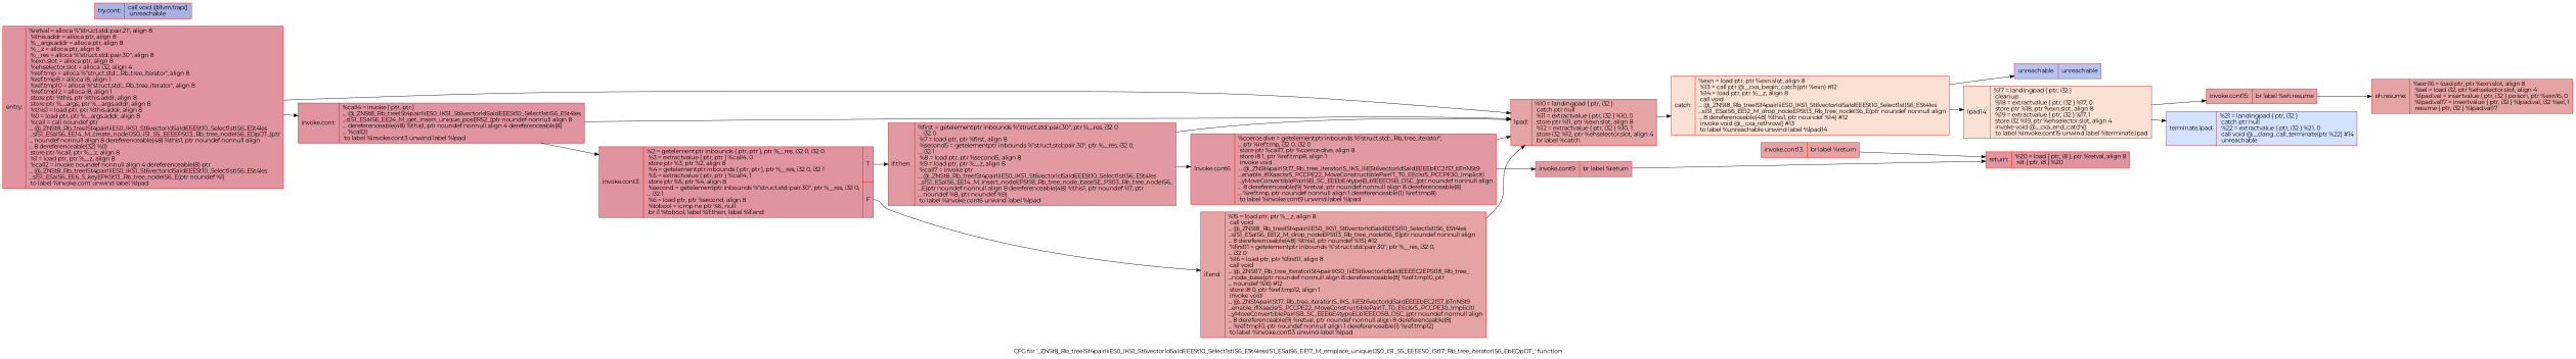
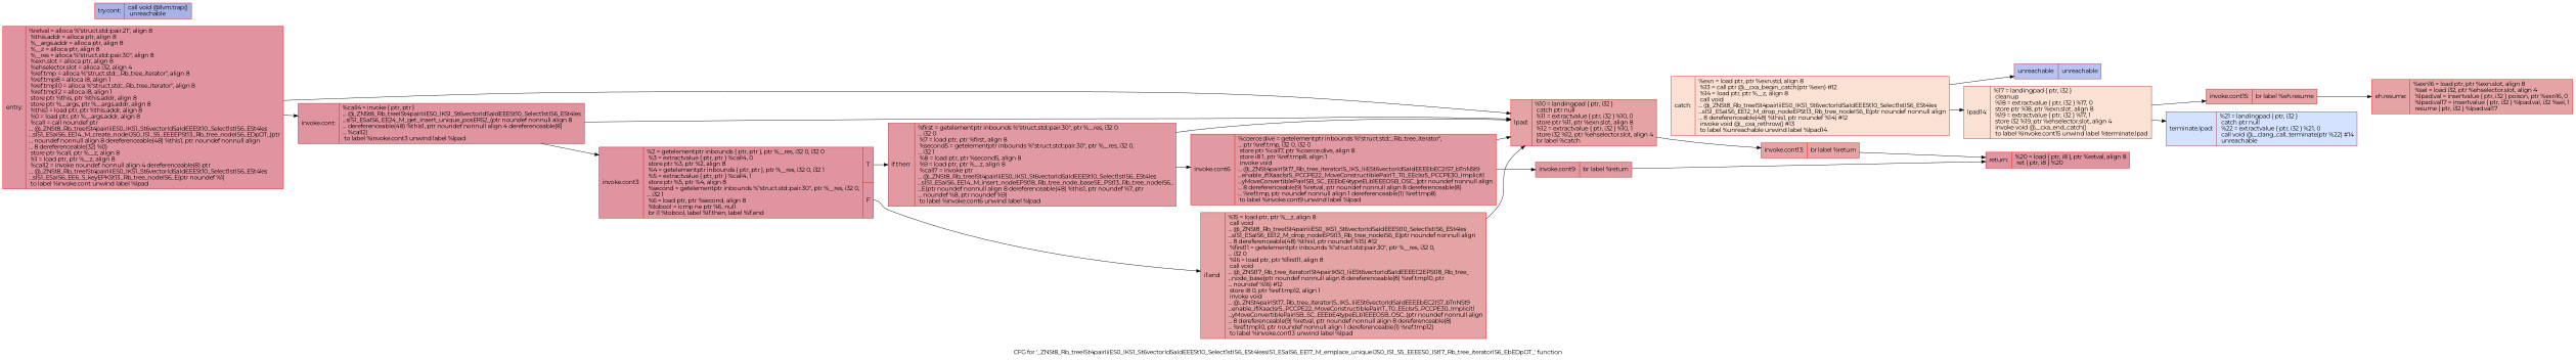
  digraph {
    fontname=Montserrat
    label="CFG for '_ZNSt8_Rb_treeISt4pairIiiES0_IKS1_St6vectorIdSaIdEEESt10_Select1stIS6_ESt4lessIS1_ESaIS6_EE17_M_emplace_uniqueIJS0_IS1_S5_EEEES0_ISt17_Rb_tree_iteratorIS6_EbEDpOT_' function"
    rankdir=LR
    node [color=red fillcolor="#c32e3170" fontname=Montserrat shape=record style=filled]
    edge [fontname=Montserrat]
    n1 [fillcolor="#b70d2870" label="{entry:\l|  %retval = alloca %\"struct.std::pair.21\", align 8\l  %this.addr = alloca ptr, align 8\l  %__args.addr = alloca ptr, align 8\l  %__z = alloca ptr, align 8\l  %__res = alloca %\"struct.std::pair.30\", align 8\l  %exn.slot = alloca ptr, align 8\l  %ehselector.slot = alloca i32, align 4\l  %ref.tmp = alloca %\"struct.std::_Rb_tree_iterator\", align 8\l  %ref.tmp8 = alloca i8, align 1\l  %ref.tmp10 = alloca %\"struct.std::_Rb_tree_iterator\", align 8\l  %ref.tmp12 = alloca i8, align 1\l  store ptr %this, ptr %this.addr, align 8\l  store ptr %__args, ptr %__args.addr, align 8\l  %this1 = load ptr, ptr %this.addr, align 8\l  %0 = load ptr, ptr %__args.addr, align 8\l  %call = call noundef ptr\l... @_ZNSt8_Rb_treeISt4pairIiiES0_IKS1_St6vectorIdSaIdEEESt10_Select1stIS6_ESt4les\l...sIS1_ESaIS6_EE14_M_create_nodeIJS0_IS1_S5_EEEEPSt13_Rb_tree_nodeIS6_EDpOT_(ptr\l... noundef nonnull align 8 dereferenceable(48) %this1, ptr noundef nonnull align\l... 8 dereferenceable(32) %0)\l  store ptr %call, ptr %__z, align 8\l  %1 = load ptr, ptr %__z, align 8\l  %call2 = invoke noundef nonnull align 4 dereferenceable(8) ptr\l... @_ZNSt8_Rb_treeISt4pairIiiES0_IKS1_St6vectorIdSaIdEEESt10_Select1stIS6_ESt4les\l...sIS1_ESaIS6_EE6_S_keyEPKSt13_Rb_tree_nodeIS6_E(ptr noundef %1)\l          to label %invoke.cont unwind label %lpad\l}"]
    n2 [color=brown fillcolor="#b70d2870" label="{invoke.cont:\l|  %call4 = invoke \{ ptr, ptr \}\l... @_ZNSt8_Rb_treeISt4pairIiiES0_IKS1_St6vectorIdSaIdEEESt10_Select1stIS6_ESt4les\l...sIS1_ESaIS6_EE24_M_get_insert_unique_posERS2_(ptr noundef nonnull align 8\l... dereferenceable(48) %this1, ptr noundef nonnull align 4 dereferenceable(8)\l... %call2)\l          to label %invoke.cont3 unwind label %lpad\l}"]
    n3 [label="{lpad:\l|  %10 = landingpad \{ ptr, i32 \}\l          catch ptr null\l  %11 = extractvalue \{ ptr, i32 \} %10, 0\l  store ptr %11, ptr %exn.slot, align 8\l  %12 = extractvalue \{ ptr, i32 \} %10, 1\l  store i32 %12, ptr %ehselector.slot, align 4\l  br label %catch\l}"]
    n4 [fillcolor="#b70d2870" label="{invoke.cont3:\l|  %2 = getelementptr inbounds \{ ptr, ptr \}, ptr %__res, i32 0, i32 0\l  %3 = extractvalue \{ ptr, ptr \} %call4, 0\l  store ptr %3, ptr %2, align 8\l  %4 = getelementptr inbounds \{ ptr, ptr \}, ptr %__res, i32 0, i32 1\l  %5 = extractvalue \{ ptr, ptr \} %call4, 1\l  store ptr %5, ptr %4, align 8\l  %second = getelementptr inbounds %\"struct.std::pair.30\", ptr %__res, i32 0,\l... i32 1\l  %6 = load ptr, ptr %second, align 8\l  %tobool = icmp ne ptr %6, null\l  br i1 %tobool, label %if.then, label %if.end\l|{<s0>T|<s1>F}}"]
-   n5 [fillcolor="#f7b99e70" label="{catch:\l|  %exn = load ptr, ptr %exn.slot, align 8\l  %13 = call ptr @__cxa_begin_catch(ptr %exn) #12\l  %14 = load ptr, ptr %__z, align 8\l  call void\l... @_ZNSt8_Rb_treeISt4pairIiiES0_IKS1_St6vectorIdSaIdEEESt10_Select1stIS6_ESt4les\l...sIS1_ESaIS6_EE12_M_drop_nodeEPSt13_Rb_tree_nodeIS6_E(ptr noundef nonnull align\l... 8 dereferenceable(48) %this1, ptr noundef %14) #12\l  invoke void @__cxa_rethrow() #13\l          to label %unreachable unwind label %lpad14\l}"]
+   n5 [fillcolor="#f7b99e70" label="{catch:\l|  %exn = load ptr, ptr %exn.std, align 8\l  %13 = call ptr @__cxa_begin_catch(ptr %exn) #12\l  %14 = load ptr, ptr %__z, align 8\l  call void\l... @_ZNSt8_Rb_treeISt4pairIiiES0_IKS1_St6vectorIdSaIdEEESt10_Select1stIS6_ESt4les\l...sIS1_ESaIS6_EE12_M_drop_nodeEPSt13_Rb_tree_nodeIS6_E(ptr noundef nonnull align\l... 8 dereferenceable(48) %this1, ptr noundef %14) #12\l  invoke void @__cxa_rethrow() #13\l          to label %unreachable unwind label %lpad14\l}"]
    n6 [color=brown fillcolor="#bb1b2c70" label="{if.then:\l|  %first = getelementptr inbounds %\"struct.std::pair.30\", ptr %__res, i32 0,\l... i32 0\l  %7 = load ptr, ptr %first, align 8\l  %second5 = getelementptr inbounds %\"struct.std::pair.30\", ptr %__res, i32 0,\l... i32 1\l  %8 = load ptr, ptr %second5, align 8\l  %9 = load ptr, ptr %__z, align 8\l  %call7 = invoke ptr\l... @_ZNSt8_Rb_treeISt4pairIiiES0_IKS1_St6vectorIdSaIdEEESt10_Select1stIS6_ESt4les\l...sIS1_ESaIS6_EE14_M_insert_nodeEPSt18_Rb_tree_node_baseSE_PSt13_Rb_tree_nodeIS6_\l...E(ptr noundef nonnull align 8 dereferenceable(48) %this1, ptr noundef %7, ptr\l... noundef %8, ptr noundef %9)\l          to label %invoke.cont6 unwind label %lpad\l}"]
    n7 [label="{if.end:\l|  %15 = load ptr, ptr %__z, align 8\l  call void\l... @_ZNSt8_Rb_treeISt4pairIiiES0_IKS1_St6vectorIdSaIdEEESt10_Select1stIS6_ESt4les\l...sIS1_ESaIS6_EE12_M_drop_nodeEPSt13_Rb_tree_nodeIS6_E(ptr noundef nonnull align\l... 8 dereferenceable(48) %this1, ptr noundef %15) #12\l  %first11 = getelementptr inbounds %\"struct.std::pair.30\", ptr %__res, i32 0,\l... i32 0\l  %16 = load ptr, ptr %first11, align 8\l  call void\l... @_ZNSt17_Rb_tree_iteratorISt4pairIKS0_IiiESt6vectorIdSaIdEEEEC2EPSt18_Rb_tree_\l...node_base(ptr noundef nonnull align 8 dereferenceable(8) %ref.tmp10, ptr\l... noundef %16) #12\l  store i8 0, ptr %ref.tmp12, align 1\l  invoke void\l... @_ZNSt4pairISt17_Rb_tree_iteratorIS_IKS_IiiESt6vectorIdSaIdEEEEbEC2IS7_bTnNSt9\l...enable_ifIXaaclsr5_PCCPE22_MoveConstructiblePairIT_T0_EEclsr5_PCCPE30_Implicitl\l...yMoveConvertiblePairISB_SC_EEEbE4typeELb1EEEOSB_OSC_(ptr noundef nonnull align\l... 8 dereferenceable(9) %retval, ptr noundef nonnull align 8 dereferenceable(8)\l... %ref.tmp10, ptr noundef nonnull align 1 dereferenceable(1) %ref.tmp12)\l          to label %invoke.cont13 unwind label %lpad\l}"]
    n8 [color=brown fillcolor="#5977e370" label="{unreachable:\l|  unreachable\l}"]
    n9 [color=brown fillcolor="#f7b99e70" label="{lpad14:\l|  %17 = landingpad \{ ptr, i32 \}\l          cleanup\l  %18 = extractvalue \{ ptr, i32 \} %17, 0\l  store ptr %18, ptr %exn.slot, align 8\l  %19 = extractvalue \{ ptr, i32 \} %17, 1\l  store i32 %19, ptr %ehselector.slot, align 4\l  invoke void @__cxa_end_catch()\l          to label %invoke.cont15 unwind label %terminate.lpad\l}"]
    n10 [fillcolor="#bb1b2c70" label="{invoke.cont6:\l|  %coerce.dive = getelementptr inbounds %\"struct.std::_Rb_tree_iterator\",\l... ptr %ref.tmp, i32 0, i32 0\l  store ptr %call7, ptr %coerce.dive, align 8\l  store i8 1, ptr %ref.tmp8, align 1\l  invoke void\l... @_ZNSt4pairISt17_Rb_tree_iteratorIS_IKS_IiiESt6vectorIdSaIdEEEEbEC2IS7_bTnNSt9\l...enable_ifIXaaclsr5_PCCPE22_MoveConstructiblePairIT_T0_EEclsr5_PCCPE30_Implicitl\l...yMoveConvertiblePairISB_SC_EEEbE4typeELb1EEEOSB_OSC_(ptr noundef nonnull align\l... 8 dereferenceable(9) %retval, ptr noundef nonnull align 8 dereferenceable(8)\l... %ref.tmp, ptr noundef nonnull align 1 dereferenceable(1) %ref.tmp8)\l          to label %invoke.cont9 unwind label %lpad\l}"]
    n11 [color=brown fillcolor="#bb1b2c70" label="{invoke.cont9:\l|  br label %return\l}"]
    n12 [label="{invoke.cont13:\l|  br label %return\l}"]
    n13 [fillcolor="#b70d2870" label="{return:\l|  %20 = load \{ ptr, i8 \}, ptr %retval, align 8\l  ret \{ ptr, i8 \} %20\l}"]
    n14 [color=brown label="{invoke.cont15:\l|  br label %eh.resume\l}"]
    n15 [color=brown fillcolor="#9ebeff70" label="{terminate.lpad:\l|  %21 = landingpad \{ ptr, i32 \}\l          catch ptr null\l  %22 = extractvalue \{ ptr, i32 \} %21, 0\l  call void @__clang_call_terminate(ptr %22) #14\l  unreachable\l}"]
    n16 [label="{eh.resume:\l|  %exn16 = load ptr, ptr %exn.slot, align 8\l  %sel = load i32, ptr %ehselector.slot, align 4\l  %lpad.val = insertvalue \{ ptr, i32 \} poison, ptr %exn16, 0\l  %lpad.val17 = insertvalue \{ ptr, i32 \} %lpad.val, i32 %sel, 1\l  resume \{ ptr, i32 \} %lpad.val17\l}"]
    n17 [fillcolor="#3d50c370" label="{try.cont:\l|  call void @llvm.trap()\l  unreachable\l}"]
    n1 -> n2
    n1 -> n3
    n2 -> n3
    n2 -> n4
-   n3 -> n5
+   n3 -> n12
    n4 -> n6 [tailport=s0]
    n4 -> n7 [tailport=s1]
    n5 -> n8
    n5 -> n9
    n6 -> n3
    n6 -> n10
    n7 -> n3
    n9 -> n14
    n9 -> n15
    n10 -> n3
    n10 -> n11
    n11 -> n13
    n12 -> n13
    n14 -> n16
  }
